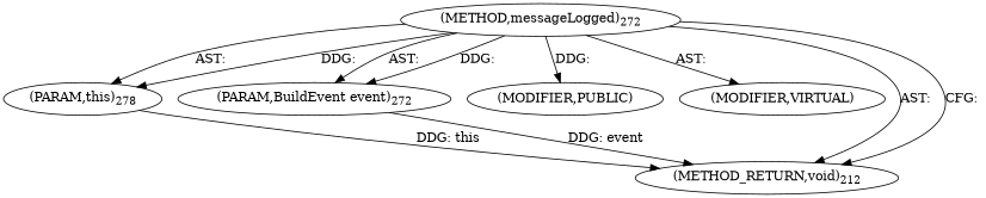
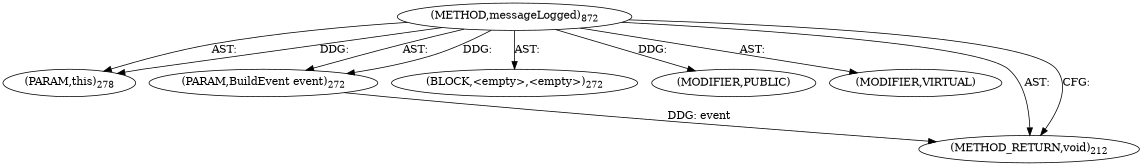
  digraph {
-   n1 [label=<(METHOD,messageLogged)<SUB>272</SUB>>]
+   n1 [label=<(METHOD,messageLogged)<SUB>872</SUB>>]
    n2 [label=<(PARAM,this)<SUB>278</SUB>>]
    n3 [label=<(PARAM,BuildEvent event)<SUB>272</SUB>>]
+   n4 [label=<(BLOCK,&lt;empty&gt;,&lt;empty&gt;)<SUB>272</SUB>>]
    n5 [label=<(MODIFIER,PUBLIC)>]
    n6 [label=<(MODIFIER,VIRTUAL)>]
    n7 [label=<(METHOD_RETURN,void)<SUB>212</SUB>>]
    n1 -> n2 [label="AST: "]
    n1 -> n2 [label="DDG: "]
    n1 -> n3 [label="AST: "]
    n1 -> n3 [label="DDG: "]
+   n1 -> n4 [label="AST: "]
    n1 -> n5 [label="DDG: "]
    n1 -> n6 [label="AST: "]
    n1 -> n7 [label="AST: "]
    n1 -> n7 [label="CFG: "]
-   n2 -> n7 [label="DDG: this"]
    n3 -> n7 [label="DDG: event"]
  }
